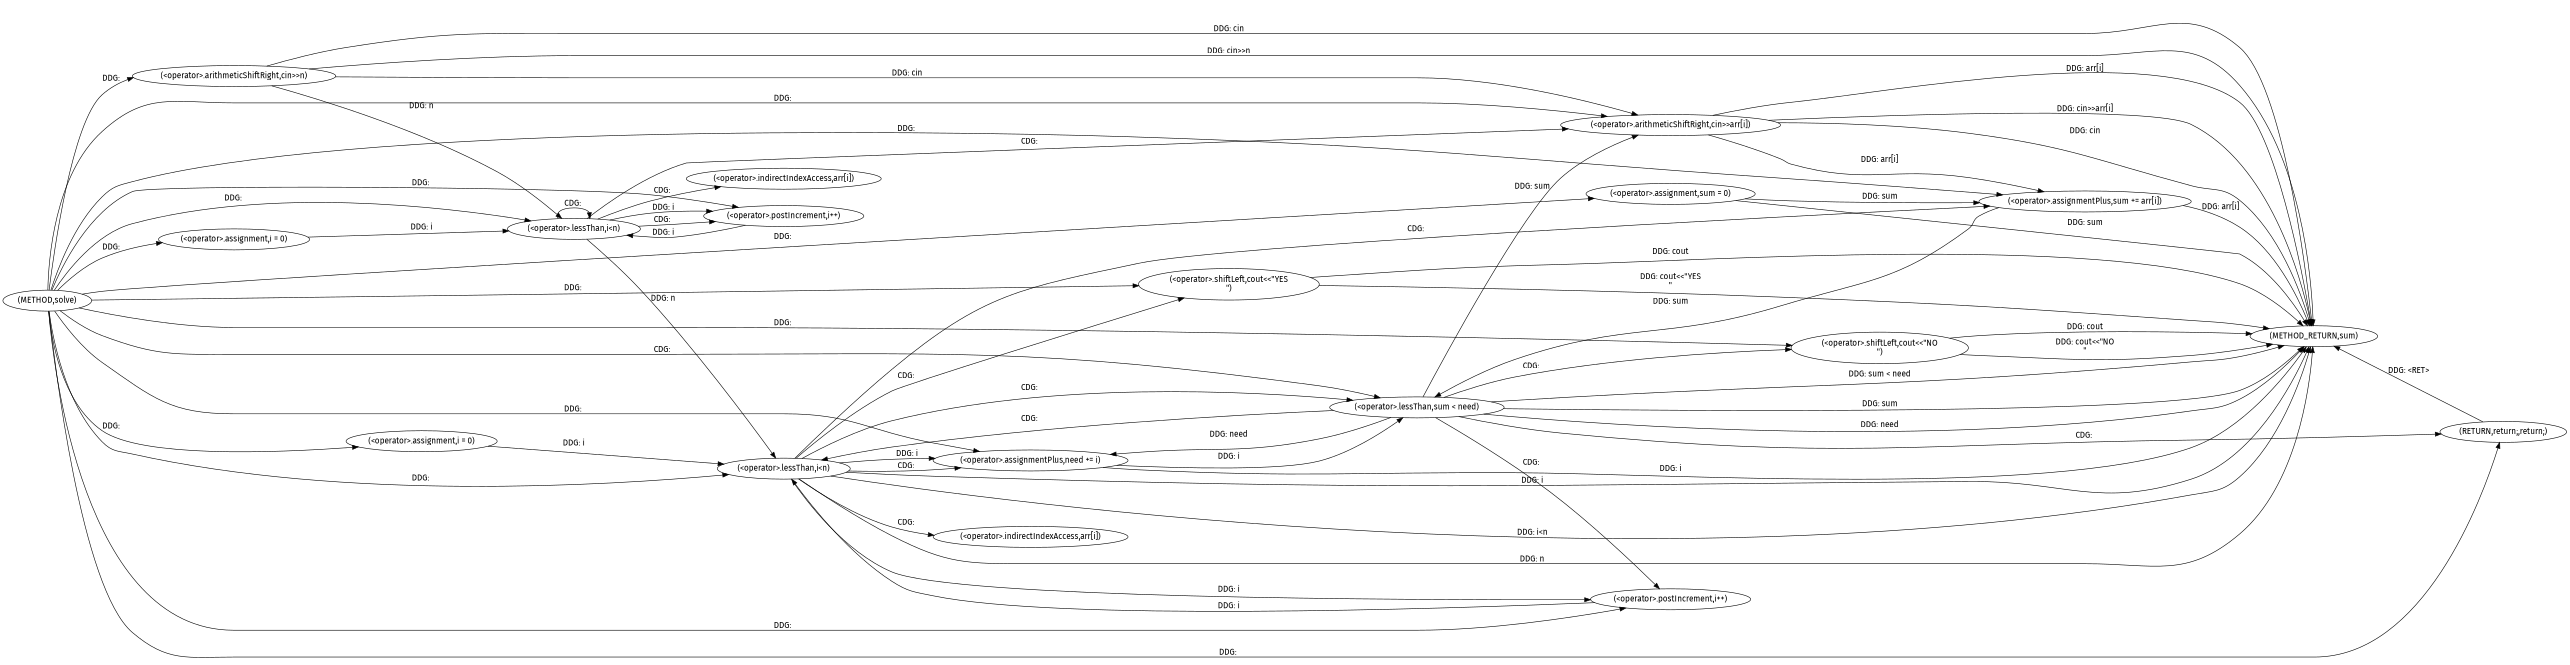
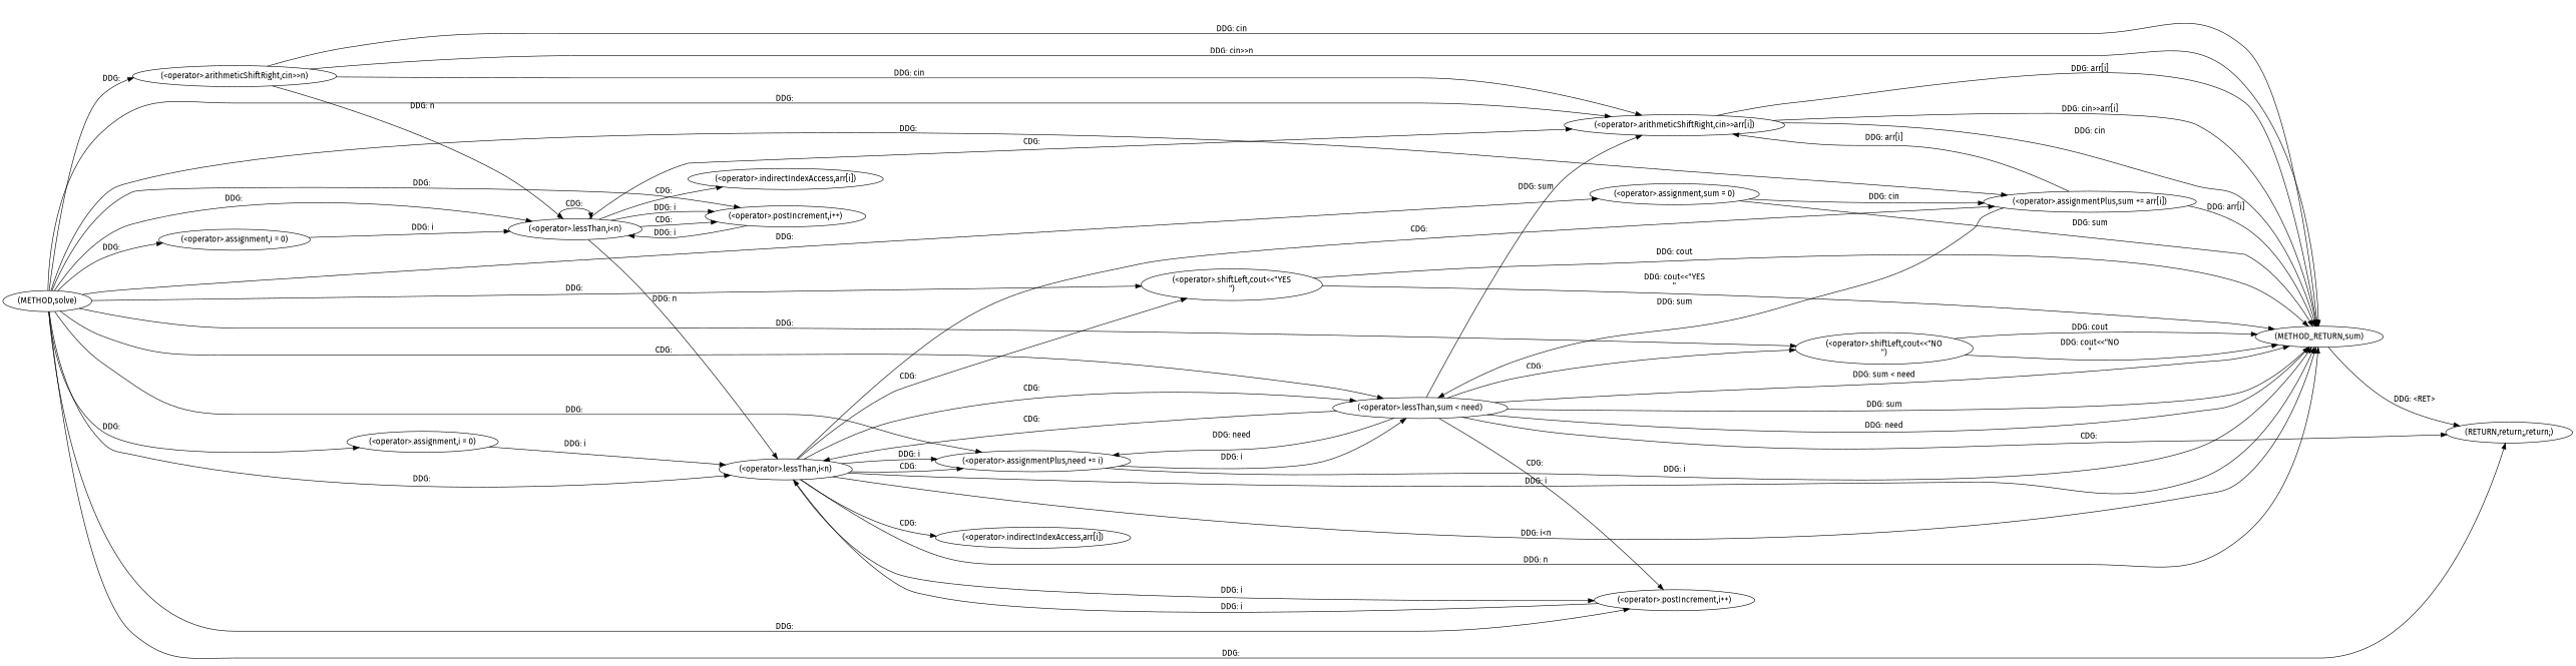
  digraph {
    fontname="Fira Sans"
    rankdir=LR
    node [fontname="Fira Sans"]
    edge [fontname="Fira Sans"]
    n1 [label="(METHOD,solve)"]
    n2 [label="(<operator>.arithmeticShiftRight,cin>>n)"]
    n3 [label="(<operator>.assignment,sum = 0)"]
    n4 [label="(<operator>.shiftLeft,cout<<\"YES\n\")"]
    n5 [label="(<operator>.assignment,i = 0)"]
    n6 [label="(<operator>.lessThan,i<n)"]
    n7 [label="(<operator>.postIncrement,i++)"]
    n8 [label="(<operator>.assignment,i = 0)"]
    n9 [label="(<operator>.lessThan,i<n)"]
    n10 [label="(<operator>.postIncrement,i++)"]
    n11 [label="(<operator>.arithmeticShiftRight,cin>>arr[i])"]
    n12 [label="(<operator>.assignmentPlus,need += i)"]
    n13 [label="(<operator>.assignmentPlus,sum += arr[i])"]
    n14 [label="(<operator>.lessThan,sum < need)"]
    n15 [label="(<operator>.shiftLeft,cout<<\"NO\n\")"]
    n16 [label="(RETURN,return;,return;)"]
    n17 [label="(METHOD_RETURN,sum)"]
    n18 [label="(<operator>.indirectIndexAccess,arr[i])"]
    n19 [label="(<operator>.indirectIndexAccess,arr[i])"]
    n1 -> n2 [label="DDG: "]
    n1 -> n3 [label="DDG: "]
    n1 -> n4 [label="DDG: "]
    n1 -> n5 [label="DDG: "]
    n1 -> n6 [label="DDG: "]
    n1 -> n7 [label="DDG: "]
    n1 -> n8 [label="DDG: "]
    n1 -> n9 [label="DDG: "]
    n1 -> n10 [label="DDG: "]
    n1 -> n11 [label="DDG: "]
    n1 -> n12 [label="DDG: "]
    n1 -> n13 [label="DDG: "]
    n1 -> n14 [label="CDG: "]
    n1 -> n15 [label="DDG: "]
    n1 -> n16 [label="DDG: "]
    n2 -> n6 [label="DDG: n"]
    n2 -> n11 [label="DDG: cin"]
    n2 -> n17 [label="DDG: cin"]
    n2 -> n17 [label="DDG: cin>>n"]
-   n3 -> n13 [label="DDG: sum"]
+   n3 -> n13 [label="DDG: cin"]
    n3 -> n17 [label="DDG: sum"]
    n4 -> n17 [label="DDG: cout"]
    n4 -> n17 [label="DDG: cout<<\"YES\n\""]
    n5 -> n6 [label="DDG: i"]
    n6 -> n6 [label="CDG: "]
    n6 -> n7 [label="DDG: i"]
    n6 -> n7 [label="CDG: "]
    n6 -> n9 [label="DDG: n"]
    n6 -> n11 [label="CDG: "]
    n6 -> n18 [label="CDG: "]
    n7 -> n6 [label="DDG: i"]
    n8 -> n9 [label="DDG: i"]
    n9 -> n4 [label="CDG: "]
    n9 -> n10 [label="DDG: i"]
    n9 -> n12 [label="DDG: i"]
    n9 -> n12 [label="CDG: "]
    n9 -> n13 [label="CDG: "]
    n9 -> n14 [label="CDG: "]
    n9 -> n17 [label="DDG: i"]
    n9 -> n17 [label="DDG: n"]
    n9 -> n17 [label="DDG: i<n"]
    n9 -> n19 [label="CDG: "]
    n10 -> n9 [label="DDG: i"]
-   n11 -> n13 [label="DDG: arr[i]"]
+   n13 -> n11 [label="DDG: arr[i]"]
    n11 -> n17 [label="DDG: cin"]
    n11 -> n17 [label="DDG: arr[i]"]
    n11 -> n17 [label="DDG: cin>>arr[i]"]
    n12 -> n14 [label="DDG: i"]
    n12 -> n17 [label="DDG: i"]
    n13 -> n14 [label="DDG: sum"]
    n13 -> n17 [label="DDG: arr[i]"]
    n14 -> n9 [label="CDG: "]
    n14 -> n10 [label="CDG: "]
    n14 -> n11 [label="DDG: sum"]
    n14 -> n12 [label="DDG: need"]
    n14 -> n15 [label="CDG: "]
    n14 -> n16 [label="CDG: "]
    n14 -> n17 [label="DDG: sum"]
    n14 -> n17 [label="DDG: need"]
    n14 -> n17 [label="DDG: sum < need"]
    n15 -> n17 [label="DDG: cout"]
    n15 -> n17 [label="DDG: cout<<\"NO\n\""]
-   n16 -> n17 [label="DDG: <RET>"]
+   n17 -> n16 [label="DDG: <RET>"]
  }
